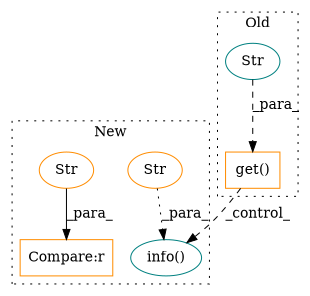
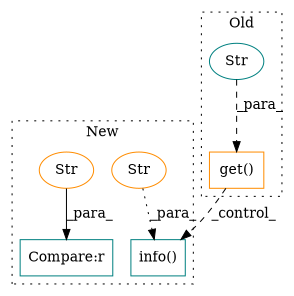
  digraph {
    node [a=66 color=darkorange shape=box]
    edge [style=dashed]
    n1 [a=75 l="11,1" label="get()" s="10741,10765"]
    n2 [color=teal l=13 label=Str s=10752 shape=ellipse]
-   n3 [a=75 color=teal l="13,1" label="info()" s="10210,10275" shape=ellipse]
+   n3 [a=75 color=teal l="13,1" label="info()" s="10210,10275"]
    n4 [l=52 label=Str s=10223 shape=ellipse]
-   n5 [a=40 l=23 label="Compare:r" s=10173]
+   n5 [a=40 color=teal l=23 label="Compare:r" s=10173]
    n6 [l=6 label=Str s=10190 shape=ellipse]
    subgraph cluster_1 {
      label=Old
      style=dotted
      n1
      n2
    }
    subgraph cluster_2 {
      label=New
      style=dotted
      n3
      n4
      n5
      n6
    }
    n1 -> n3 [label=_control_]
    n2 -> n1 [label=_para_]
    n4 -> n3 [label=_para_ style=dotted]
    n6 -> n5 [label=_para_ style=solid]
  }
